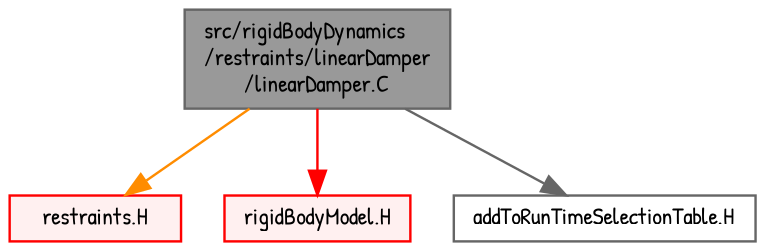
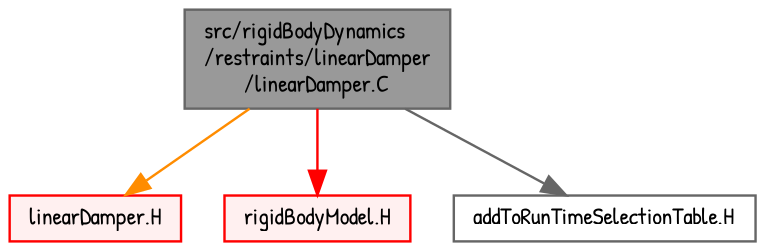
  digraph {
    fontname="Patrick Hand"
    node [color=red fillcolor="#FFF0F0" fontname="Patrick Hand" fontsize=10 shape=box style=filled]
    edge [fontname="Patrick Hand" fontsize=10 labelfontname=Helvetica labelfontsize=10 style=solid]
    n1 [color=gray40 fillcolor=grey60 fontcolor=black height=0.2 label="src/rigidBodyDynamics\l/restraints/linearDamper\l/linearDamper.C" width=0.4]
-   n2 [height=0.2 label="restraints.H" width=0.4]
+   n2 [height=0.2 label="linearDamper.H" width=0.4]
    n3 [height=0.2 label="rigidBodyModel.H" width=0.4]
    n4 [color=grey40 fillcolor=white height=0.2 label="addToRunTimeSelectionTable.H" width=0.4]
    n1 -> n2 [color=darkorange]
    n1 -> n3 [color=red]
    n1 -> n4 [color=gray40]
  }
